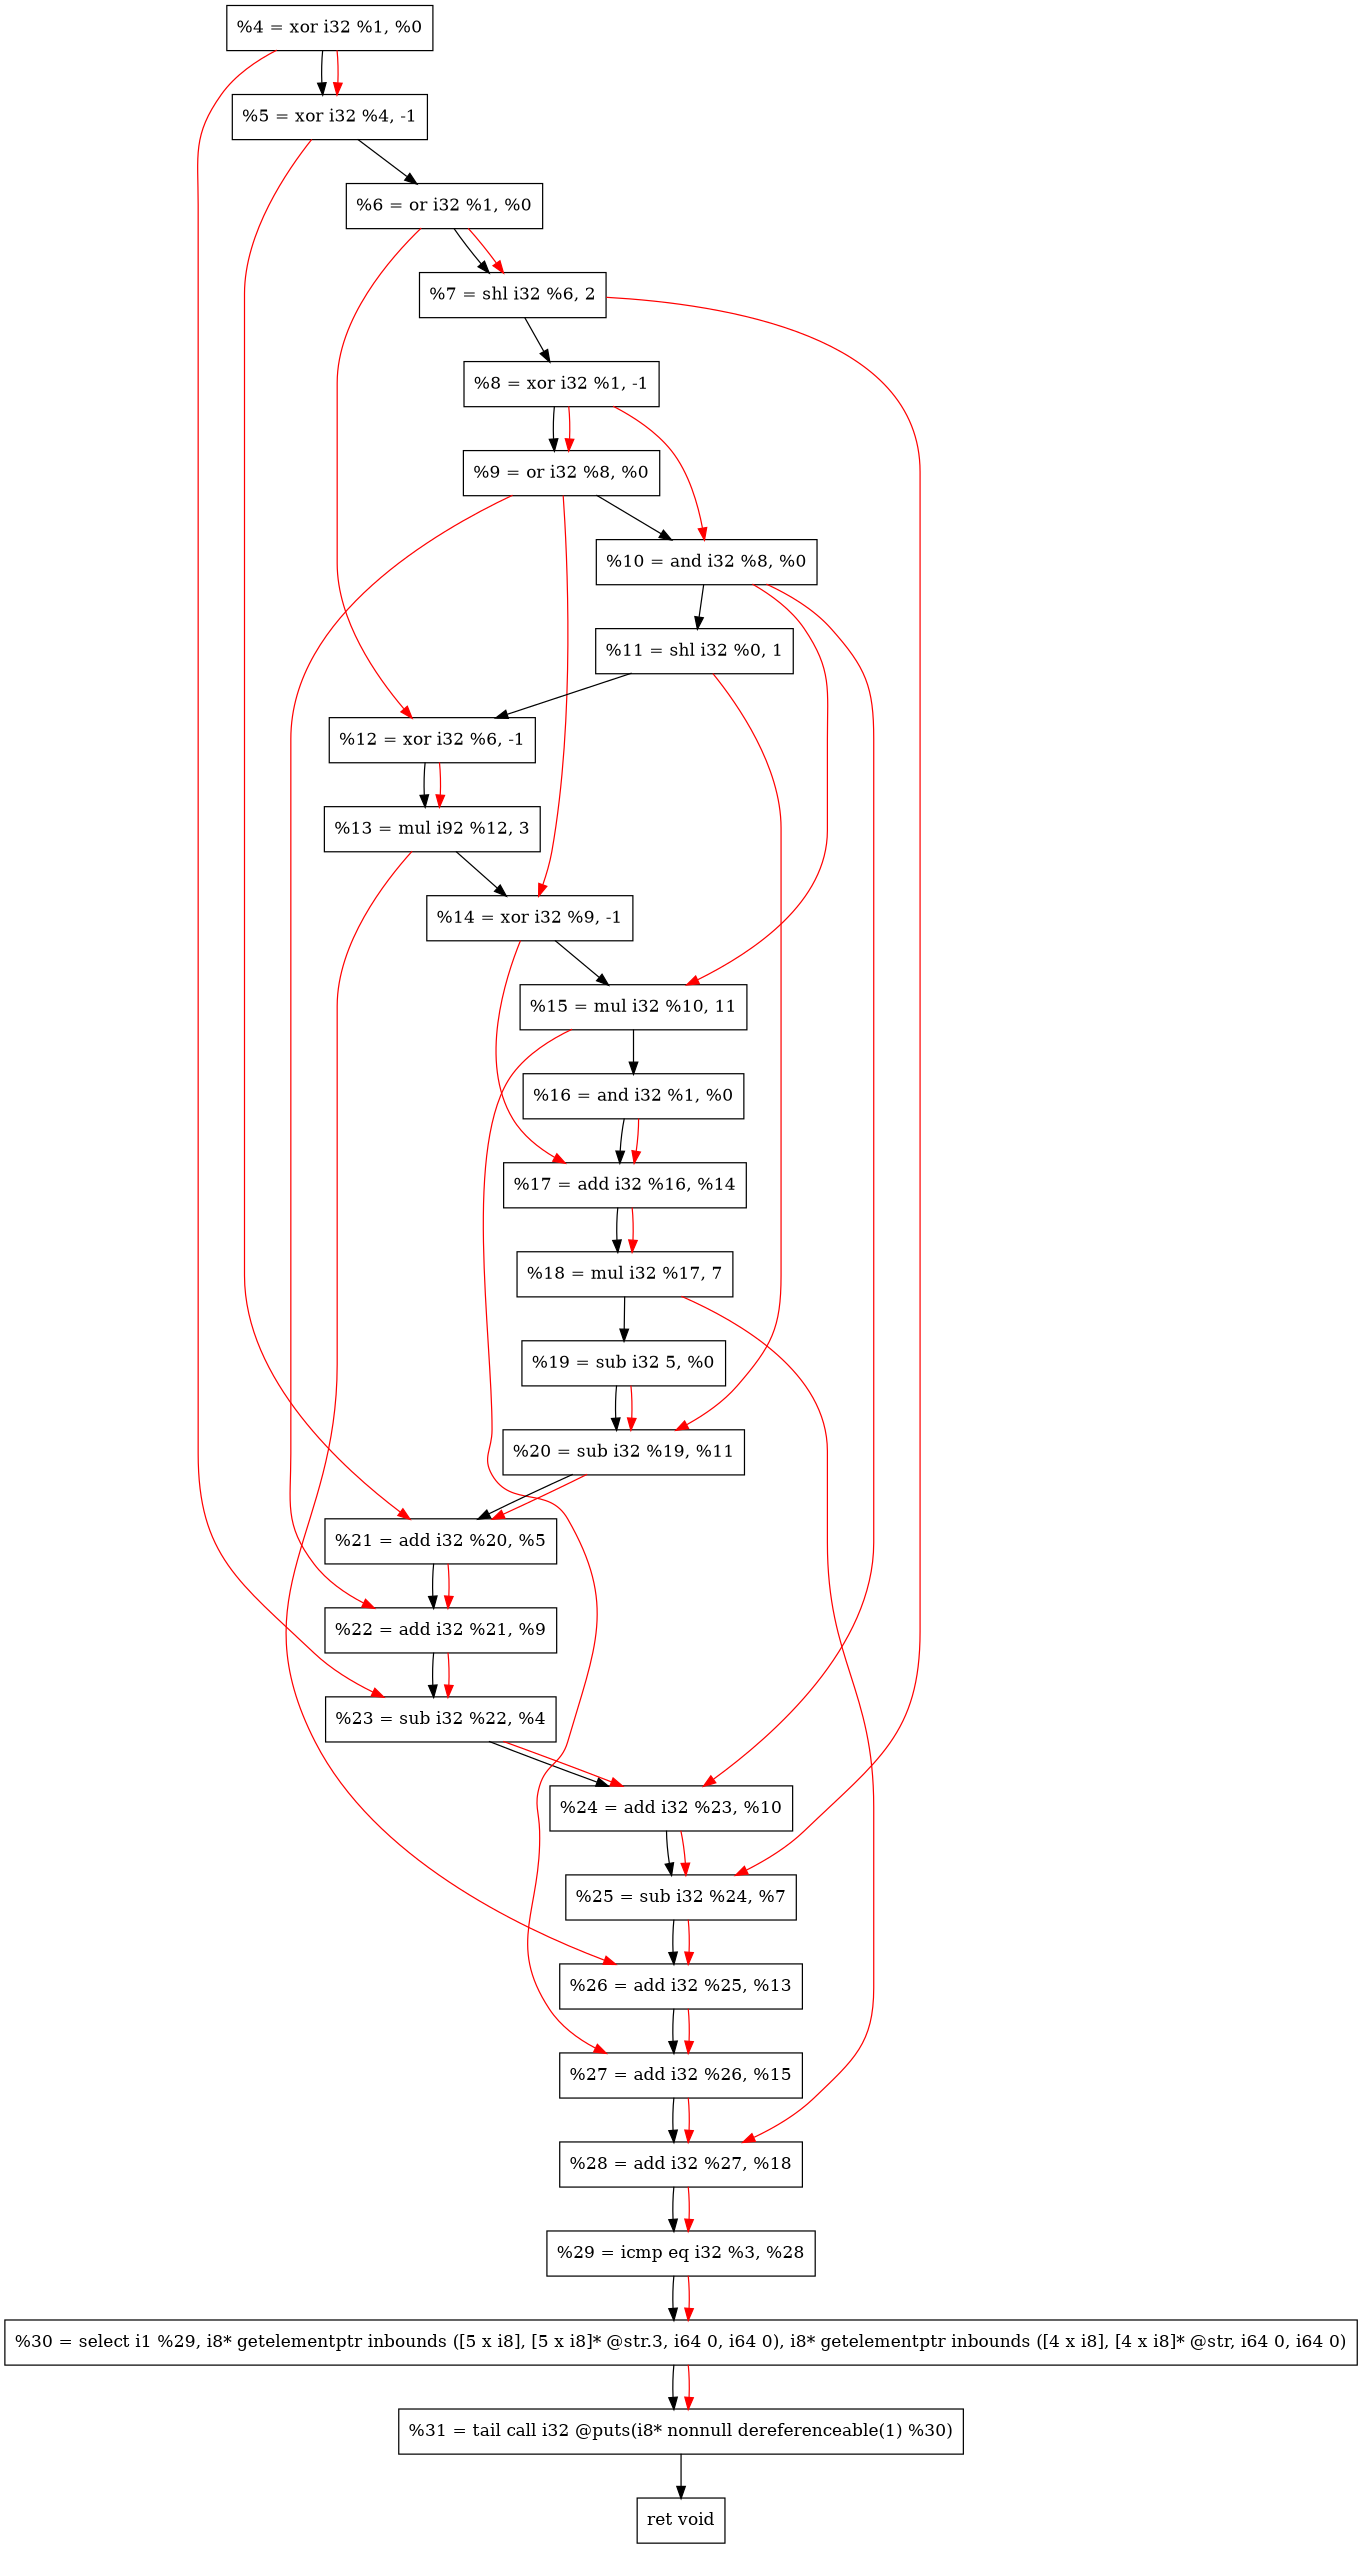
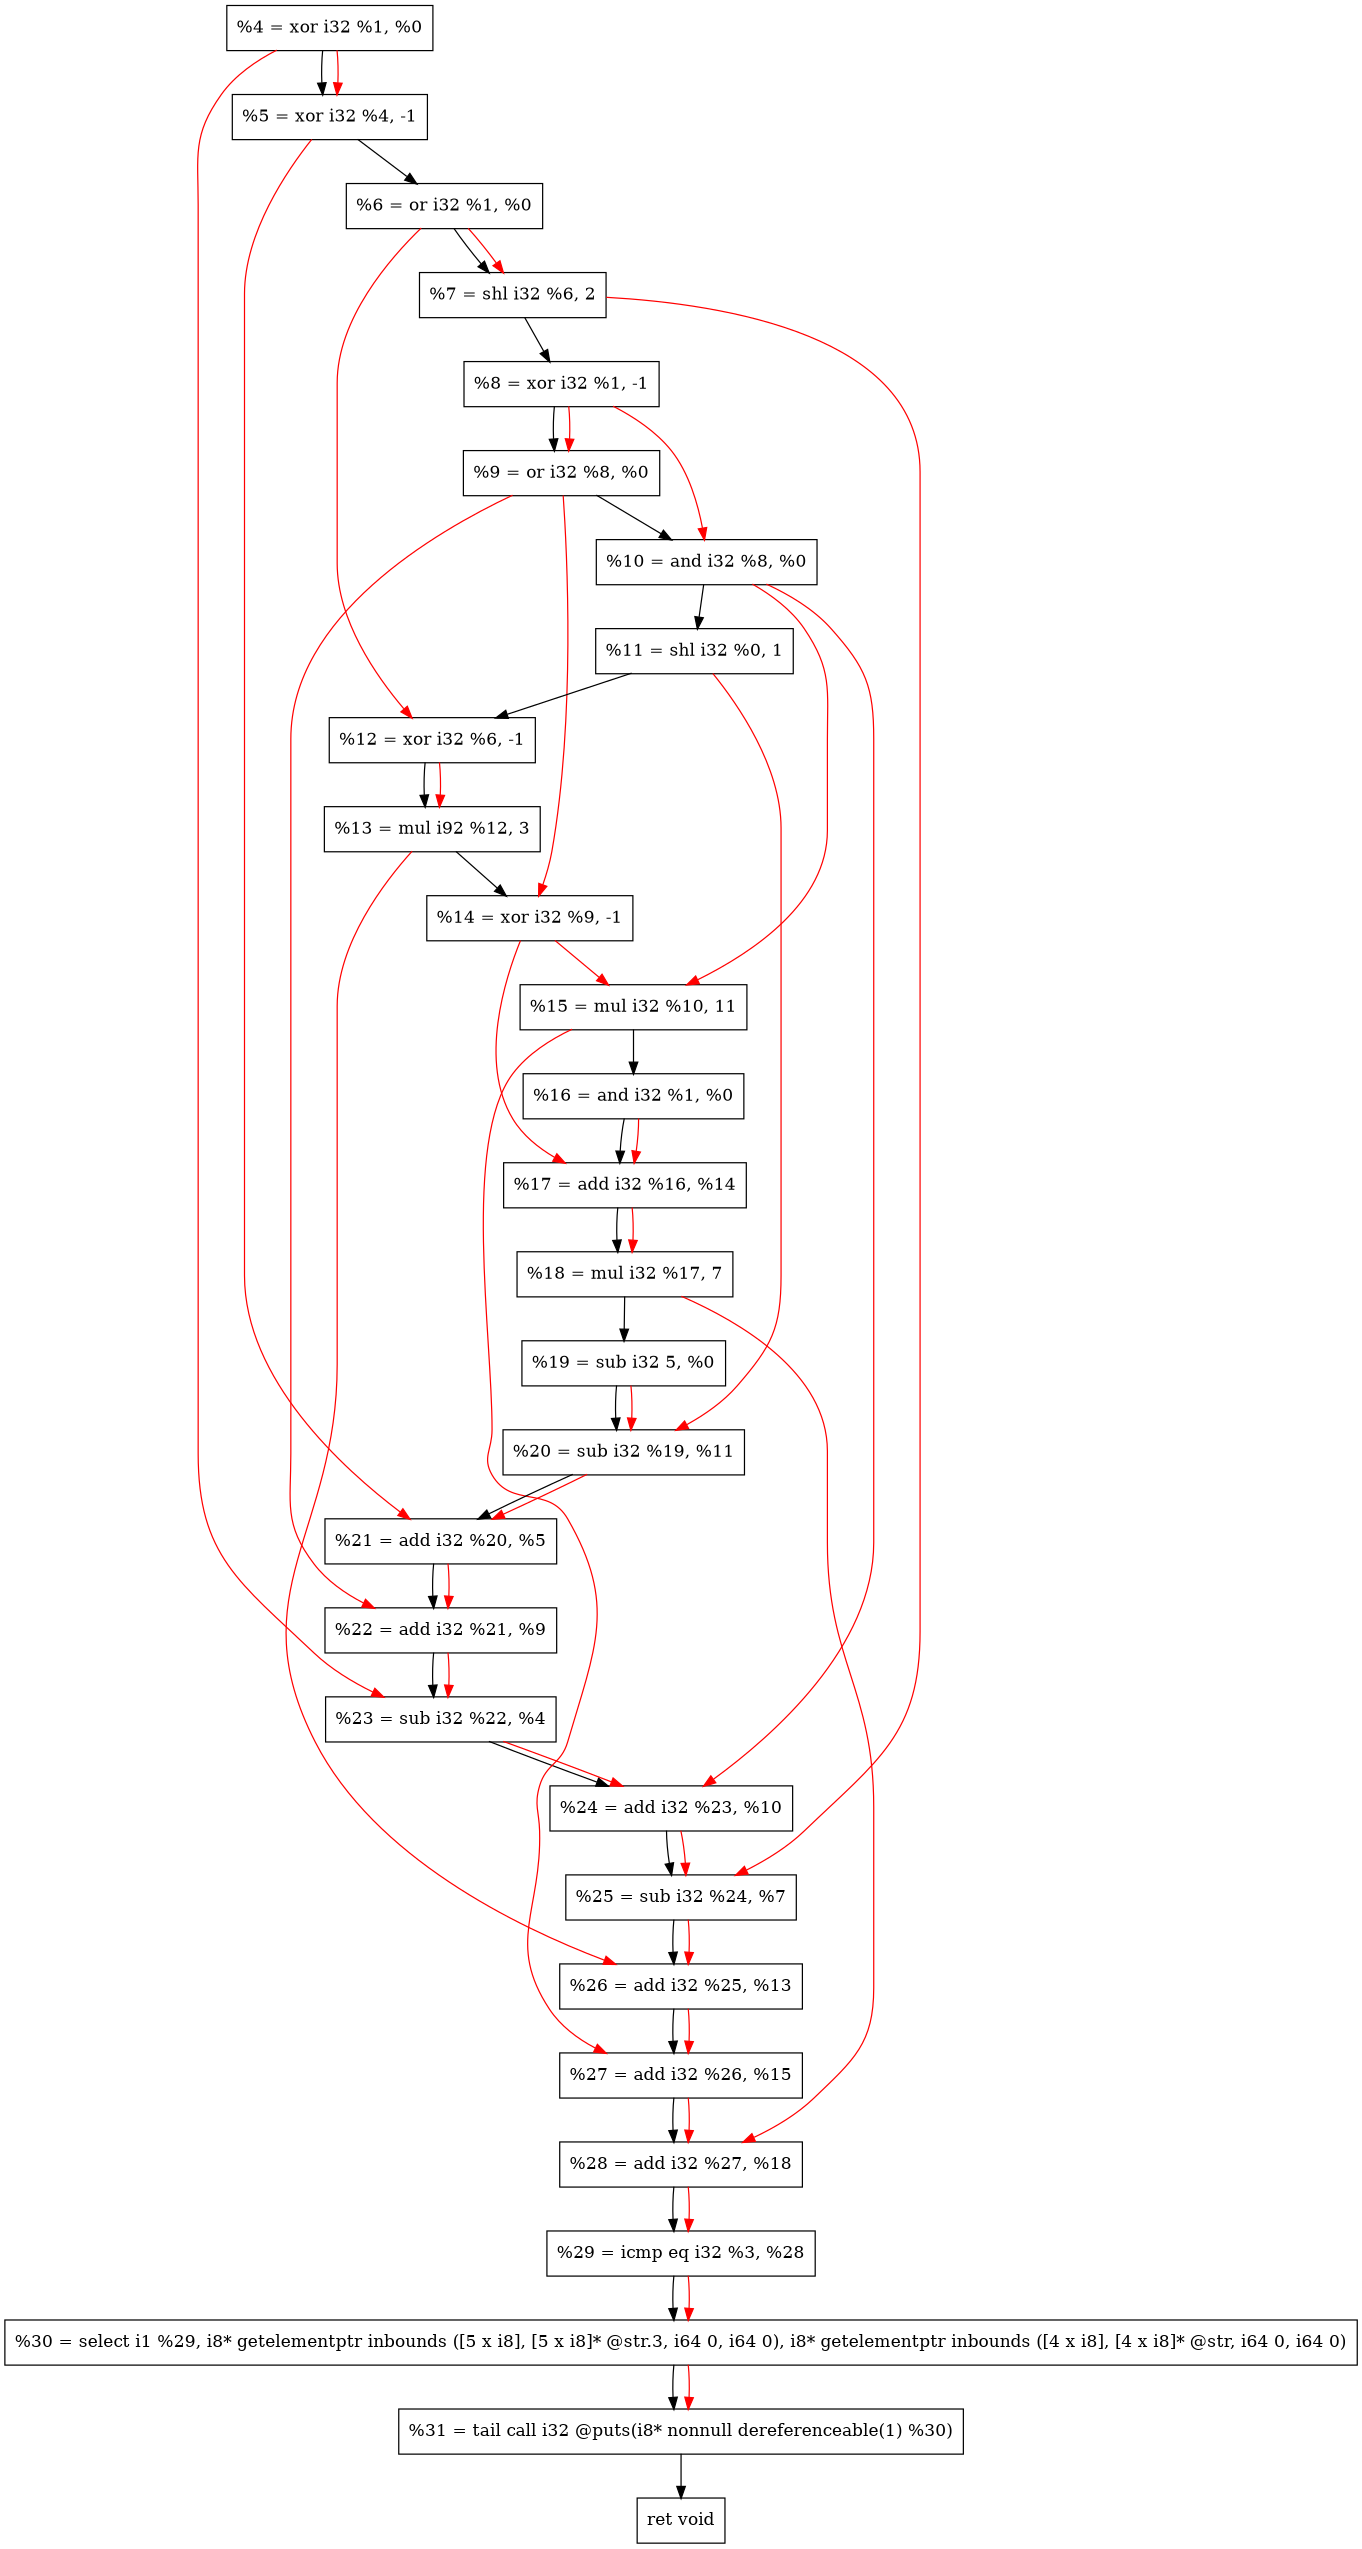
  digraph {
    node [shape=record]
    edge [color=red]
    n1 [label="  %4 = xor i32 %1, %0"]
    n2 [label="  %5 = xor i32 %4, -1"]
    n3 [label="  %23 = sub i32 %22, %4"]
    n4 [label="  %29 = icmp eq i32 %3, %28"]
    n5 [label="  %30 = select i1 %29, i8* getelementptr inbounds ([5 x i8], [5 x i8]* @str.3, i64 0, i64 0), i8* getelementptr inbounds ([4 x i8], [4 x i8]* @str, i64 0, i64 0)"]
    n6 [label="  %6 = or i32 %1, %0"]
    n7 [label="  %21 = add i32 %20, %5"]
    n8 [label="  %24 = add i32 %23, %10"]
    n9 [label="  %7 = shl i32 %6, 2"]
    n10 [label="  %12 = xor i32 %6, -1"]
    n11 [label="  %22 = add i32 %21, %9"]
    n12 [label="  %8 = xor i32 %1, -1"]
    n13 [label="  %25 = sub i32 %24, %7"]
    n14 [label="%13 = mul i92 %12, 3"]
    n15 [label="  %9 = or i32 %8, %0"]
    n16 [label="  %10 = and i32 %8, %0"]
    n17 [label="  %26 = add i32 %25, %13"]
    n18 [label="  %14 = xor i32 %9, -1"]
    n19 [label="  %11 = shl i32 %0, 1"]
    n20 [label="  %15 = mul i32 %10, 11"]
    n21 [label="  %17 = add i32 %16, %14"]
    n22 [label="  %20 = sub i32 %19, %11"]
    n23 [label="  %16 = and i32 %1, %0"]
    n24 [label="  %27 = add i32 %26, %15"]
    n25 [label="  %18 = mul i32 %17, 7"]
    n26 [label="  %28 = add i32 %27, %18"]
    n27 [label="  %19 = sub i32 5, %0"]
    n28 [label="  %31 = tail call i32 @puts(i8* nonnull dereferenceable(1) %30)"]
    n29 [label="  ret void"]
    n1 -> n2 [color=""]
    n1 -> n2
    n1 -> n3
    n2 -> n6 [color=""]
    n2 -> n7
    n3 -> n8 [color=""]
    n3 -> n8
    n4 -> n5 [color=""]
    n4 -> n5
    n5 -> n28 [color=""]
    n5 -> n28
    n6 -> n9 [color=""]
    n6 -> n9
    n6 -> n10
    n7 -> n11 [color=""]
    n7 -> n11
    n8 -> n13 [color=""]
    n8 -> n13
    n9 -> n12 [color=""]
    n9 -> n13
    n10 -> n14 [color=""]
    n10 -> n14
    n11 -> n3 [color=""]
    n11 -> n3
    n12 -> n15 [color=""]
    n12 -> n15
    n12 -> n16
    n13 -> n17 [color=""]
    n13 -> n17
    n14 -> n17
    n14 -> n18 [color=""]
    n15 -> n11
    n15 -> n16 [color=""]
    n15 -> n18
    n16 -> n8
    n16 -> n19 [color=""]
    n16 -> n20
    n17 -> n24 [color=""]
    n17 -> n24
-   n18 -> n20 [color=""]
+   n18 -> n20
    n18 -> n21
    n19 -> n10 [color=""]
    n19 -> n22
    n20 -> n23 [color=""]
    n20 -> n24
    n21 -> n25 [color=""]
    n21 -> n25
    n22 -> n7 [color=""]
    n22 -> n7
    n23 -> n21 [color=""]
    n23 -> n21
    n24 -> n26 [color=""]
    n24 -> n26
    n25 -> n26
    n25 -> n27 [color=""]
    n26 -> n4 [color=""]
    n26 -> n4
    n27 -> n22 [color=""]
    n27 -> n22
    n28 -> n29 [color=""]
  }
